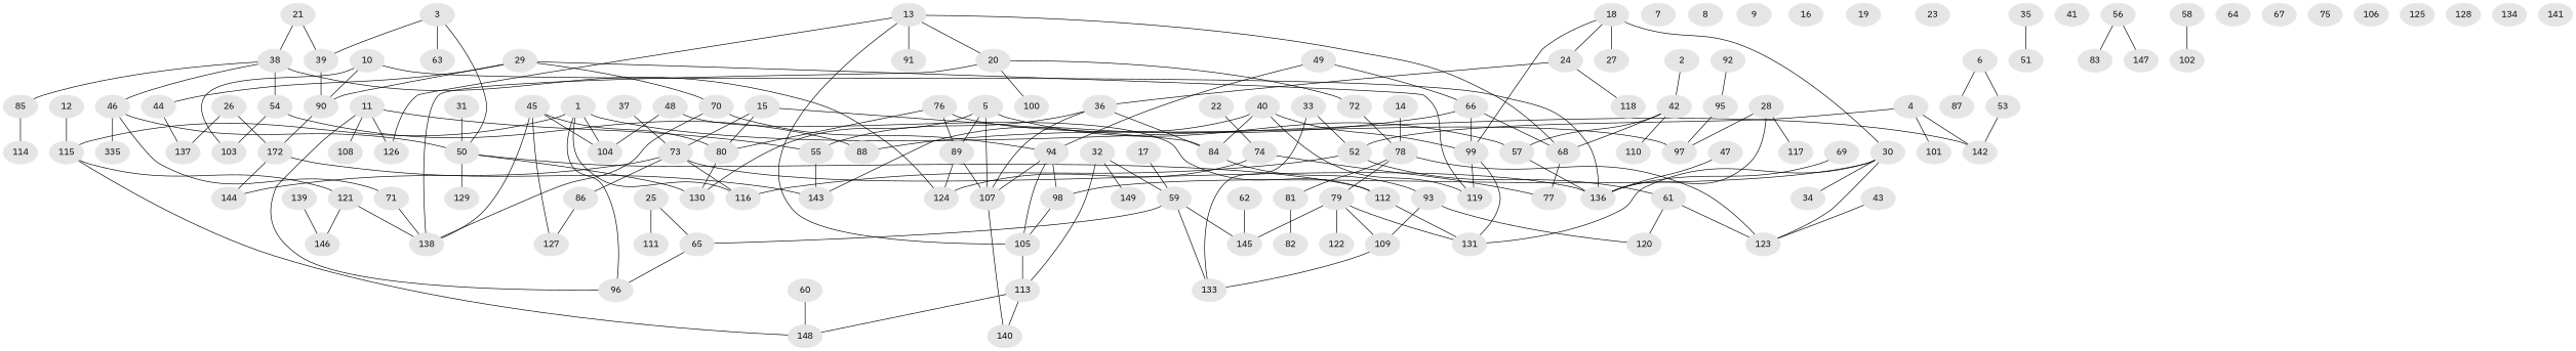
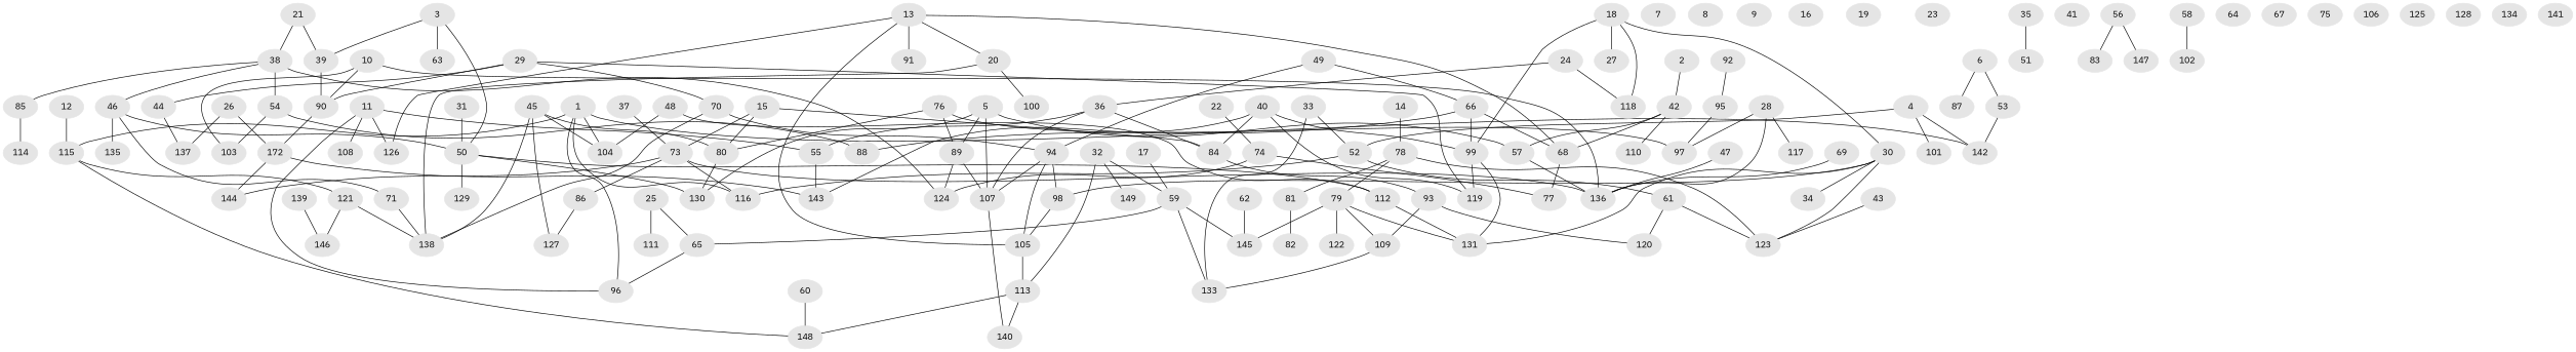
  graph {
    fontname="IBM Plex Sans"
    node [color=gray90 fontname="IBM Plex Sans" style=filled]
    edge [fontname="IBM Plex Sans"]
    1
    96
    104
    115
    116
    142
    148
    121
    2
    42
    57
    68
    110
    3
    39
    50
    63
    90
    130
    112
    129
    4
    52
    101
    61
    5
    89
    107
    136
    124
    140
    6
    53
    87
    7
    8
    9
    10
    103
    n40 [label=172]
    11
    55
    108
    126
    143
    12
    13
    20
    91
    105
-   72
    100
    138
    77
    113
    14
    78
    123
    79
    81
    15
    73
    80
    84
    86
    144
    93
    16
    17
    59
    65
    133
    145
    18
    24
    27
    30
    99
    36
    118
    34
    98
    131
    119
    19
    21
    38
    46
    54
    85
    22
    74
    23
    25
    111
    26
    137
    28
    97
    117
    29
    44
    70
    94
    31
    32
    149
    33
    35
    51
    37
    71
-   135 [label=335]
+   135
    88
    114
    40
    41
    43
    45
    127
    47
    48
    49
    66
    120
    56
    83
    147
    58
    102
    60
    62
    64
    67
    69
    75
    76
    109
    122
    82
    92
    95
    106
    146
    125
    128
    134
    139
    141
    1 -- 96
    1 -- 104
    1 -- 115
    1 -- 116
    1 -- 142
    115 -- 148
    115 -- 121
    121 -- 138
    121 -- 146
    2 -- 42
    42 -- 57
    42 -- 68
    42 -- 110
    57 -- 136
    68 -- 77
    3 -- 39
    3 -- 50
    3 -- 63
    39 -- 90
    50 -- 130
    50 -- 112
    50 -- 129
    90 -- n40
    112 -- 131
    4 -- 142
    4 -- 52
    4 -- 101
    52 -- 116
    52 -- 61
    61 -- 123
    61 -- 120
    5 -- 57
    5 -- 130
    5 -- 89
    5 -- 107
    89 -- 107
    89 -- 124
    107 -- 140
    6 -- 53
    6 -- 87
    53 -- 142
    10 -- 90
    10 -- 136
    10 -- 103
    n40 -- 143
    n40 -- 144
    11 -- 96
    11 -- 55
    11 -- 108
    11 -- 126
    55 -- 143
    12 -- 115
    13 -- 68
    13 -- 126
    13 -- 20
    13 -- 91
    13 -- 105
-   20 -- 72
    20 -- 100
    20 -- 138
    105 -- 113
-   72 -- 78
    113 -- 148
    113 -- 140
    14 -- 78
    78 -- 123
    78 -- 79
    78 -- 81
    79 -- 145
    79 -- 131
    79 -- 109
    79 -- 122
    81 -- 82
    15 -- 73
    15 -- 80
    15 -- 84
    73 -- 116
    73 -- 136
    73 -- 86
    73 -- 144
    80 -- 130
    84 -- 93
    86 -- 127
    93 -- 120
    93 -- 109
    17 -- 59
    59 -- 65
    59 -- 133
    59 -- 145
    65 -- 96
-   18 -- 24
+   18 -- 118
    18 -- 27
    18 -- 30
    18 -- 99
    24 -- 36
    24 -- 118
    30 -- 123
    30 -- 34
    30 -- 98
    30 -- 131
    99 -- 131
    99 -- 119
    36 -- 107
    36 -- 55
    36 -- 84
    98 -- 105
    21 -- 39
    21 -- 38
    38 -- 124
    38 -- 46
    38 -- 54
    38 -- 85
    46 -- 50
    46 -- 71
    46 -- 135
    54 -- 103
    54 -- 88
    85 -- 114
    22 -- 74
    74 -- 124
    74 -- 77
    25 -- 65
    25 -- 111
    26 -- n40
    26 -- 137
    28 -- 136
    28 -- 97
    28 -- 117
    29 -- 90
    29 -- 119
    29 -- 44
    29 -- 70
    44 -- 137
    70 -- 138
    70 -- 94
    94 -- 107
    94 -- 105
    94 -- 98
    31 -- 50
    32 -- 113
    32 -- 59
    32 -- 149
    33 -- 52
    33 -- 133
    35 -- 51
    37 -- 73
    71 -- 138
    40 -- 143
    40 -- 84
    40 -- 99
    40 -- 119
    43 -- 123
    45 -- 104
    45 -- 138
    45 -- 80
    45 -- 127
    47 -- 136
    48 -- 104
    48 -- 112
    49 -- 94
    49 -- 66
    66 -- 68
    66 -- 99
    66 -- 88
    56 -- 83
    56 -- 147
    58 -- 102
    60 -- 148
    62 -- 145
    69 -- 136
    76 -- 89
    76 -- 80
    76 -- 97
    109 -- 133
    92 -- 95
    95 -- 97
    139 -- 146
  }
